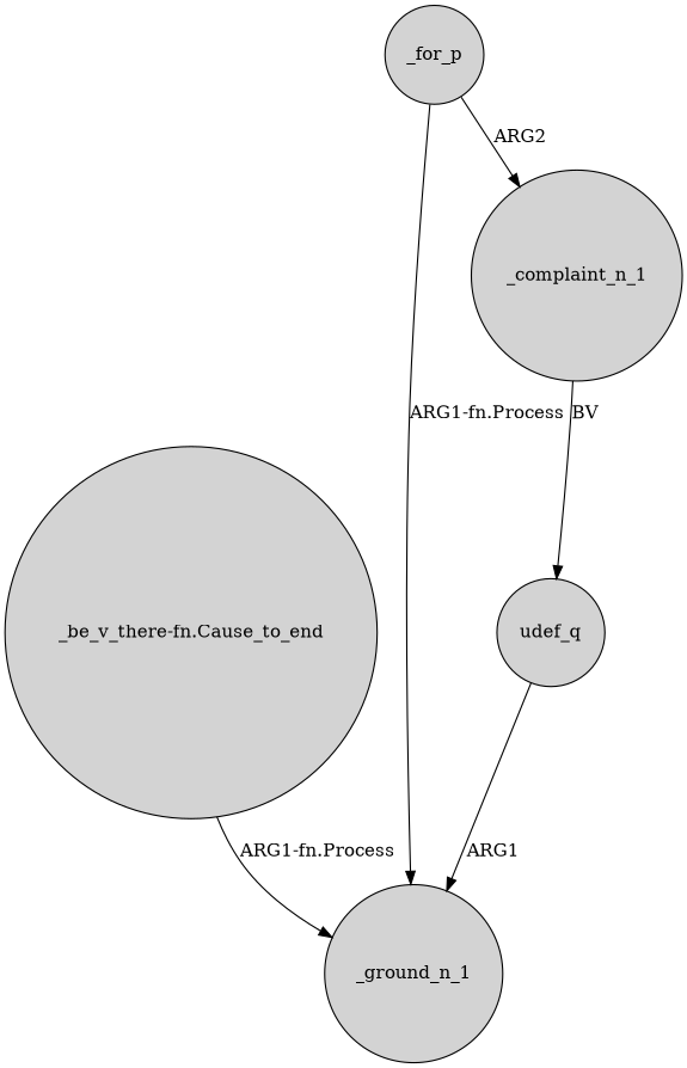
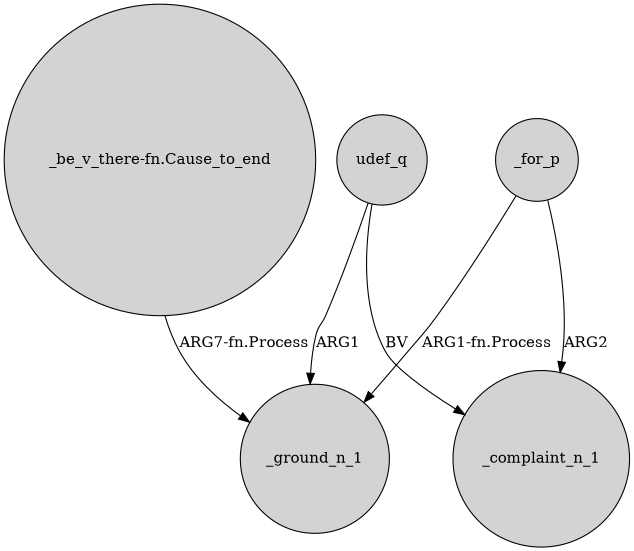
  digraph {
    node [shape=circle style=filled]
    "_be_v_there-fn.Cause_to_end"
    _ground_n_1
    _for_p
    _complaint_n_1
    udef_q
-   "_be_v_there-fn.Cause_to_end" -> _ground_n_1 [label="ARG1-fn.Process"]
+   "_be_v_there-fn.Cause_to_end" -> _ground_n_1 [label="ARG7-fn.Process"]
    _for_p -> _ground_n_1 [label="ARG1-fn.Process"]
    _for_p -> _complaint_n_1 [label=ARG2]
    udef_q -> _ground_n_1 [label=ARG1]
-   _complaint_n_1 -> udef_q [label=BV]
+   udef_q -> _complaint_n_1 [label=BV]
  }
